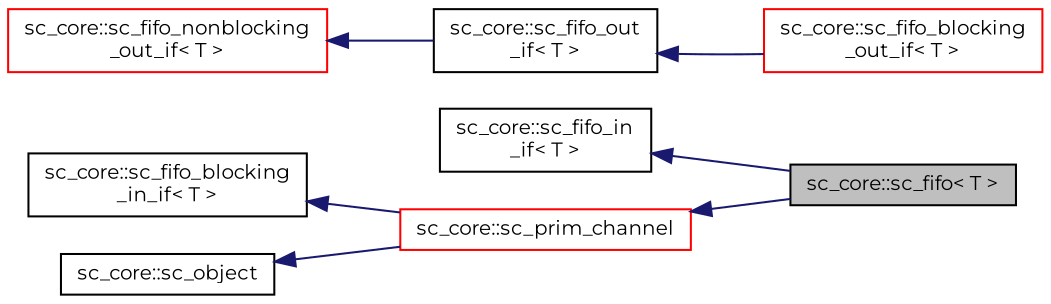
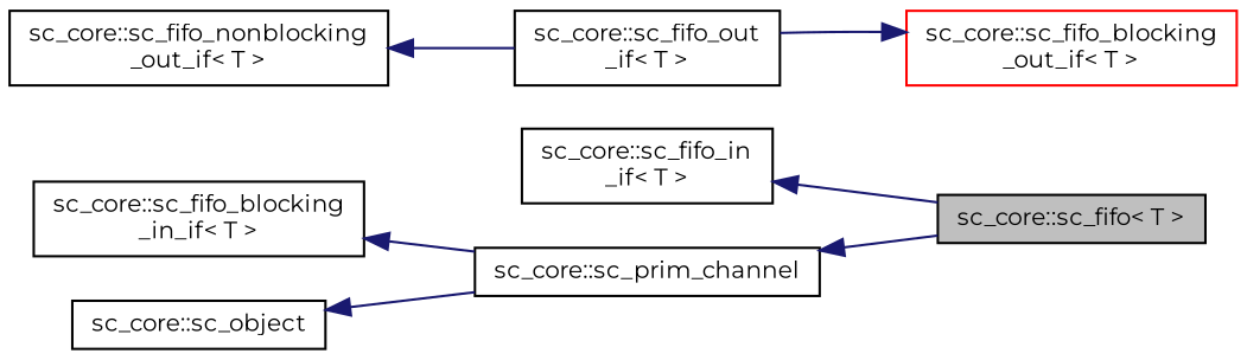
  digraph {
    fontname=Montserrat
    rankdir=LR
    node [color=black fillcolor=white fontname=Montserrat fontsize=10 shape=record style=filled]
    edge [color=midnightblue dir=back fontname=Montserrat fontsize=10 labelfontname=FreeSans labelfontsize=10 style=solid]
    n1 [fillcolor=grey75 fontcolor=black height=0.2 label="sc_core::sc_fifo\< T \>" width=0.4]
    n2 [height=0.2 label="sc_core::sc_fifo_in\l_if\< T \>" width=0.4]
    n3 [height=0.2 label="sc_core::sc_fifo_blocking\l_in_if\< T \>" width=0.4]
-   n4 [color=red height=0.2 label="sc_core::sc_prim_channel" width=0.4]
+   n4 [height=0.2 label="sc_core::sc_prim_channel" width=0.4]
    n5 [height=0.2 label="sc_core::sc_fifo_out\l_if\< T \>" width=0.4]
-   n6 [color=red height=0.2 label="sc_core::sc_fifo_nonblocking\l_out_if\< T \>" width=0.4]
+   n6 [height=0.2 label="sc_core::sc_fifo_nonblocking\l_out_if\< T \>" width=0.4]
    n7 [color=red height=0.2 label="sc_core::sc_fifo_blocking\l_out_if\< T \>" width=0.4]
    n8 [height=0.2 label="sc_core::sc_object" width=0.4]
    n2 -> n1
    n3 -> n4
    n4 -> n1
    n6 -> n5
-   n5 -> n7
+   n7 -> n5
    n8 -> n4
  }
